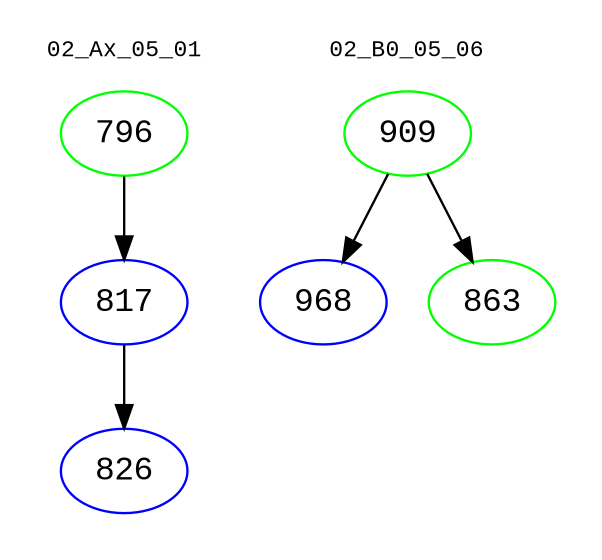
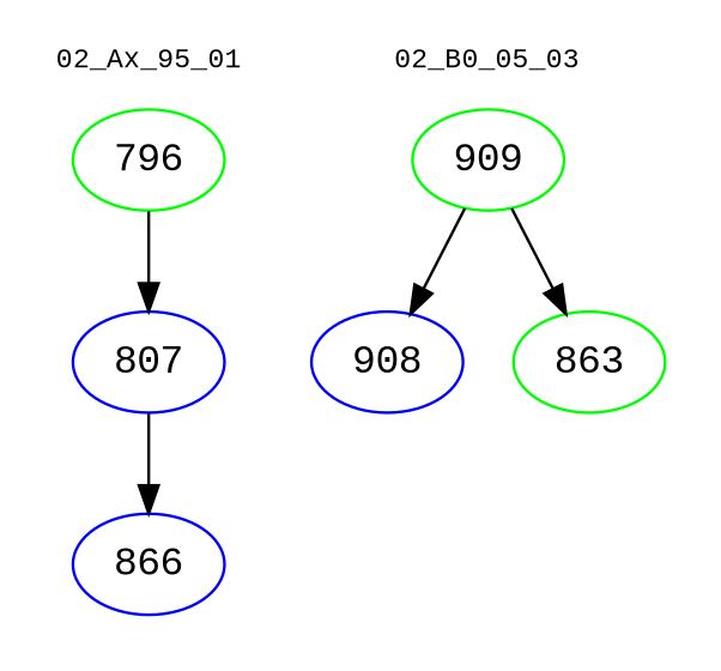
  digraph {
    fontname="Liberation Mono"
    node [color=green fontname="Liberation Mono"]
    edge [color=black fontname="Liberation Mono"]
    n1 [label=796]
-   n2 [color=blue label=817]
-   n3 [color=blue label=826]
+   n2 [color=blue label=807]
+   n3 [color=blue label=866]
    n4 [label=909]
-   n5 [color=blue label=968]
+   n5 [color=blue label=908]
    n6 [label=863]
    subgraph cluster_1 {
      color=white
      fontsize=10
-     label="02_Ax_05_01"
+     label="02_Ax_95_01"
      n1
      n2
      n3
    }
    subgraph cluster_2 {
      color=white
      fontsize=10
-     label="02_B0_05_06"
+     label="02_B0_05_03"
      n4
      n5
      n6
    }
    n1 -> n2
    n2 -> n3
    n4 -> n5
    n4 -> n6
  }
